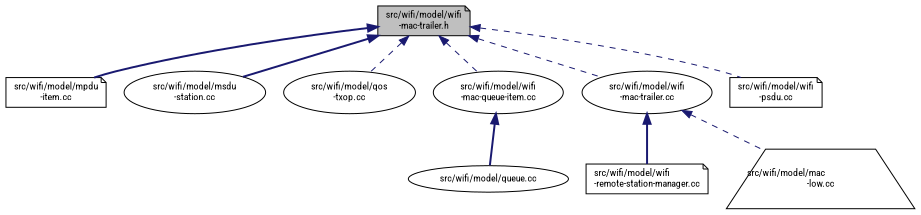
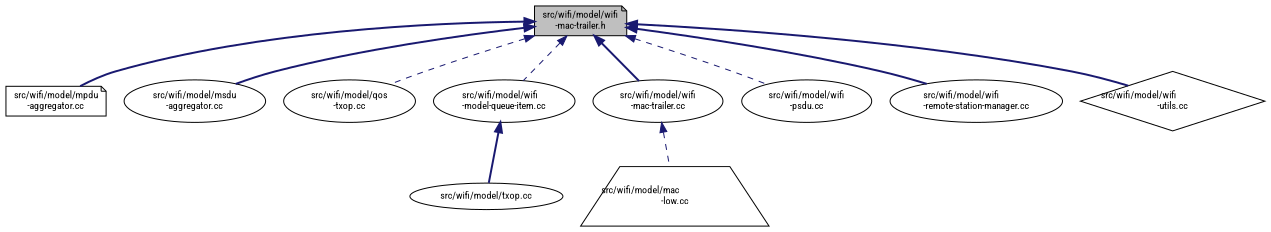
  digraph {
    fontname="Roboto Condensed"
    node [color=black fillcolor=white fontname="Roboto Condensed" fontsize=10 shape=ellipse style=filled]
    edge [color=midnightblue dir=back fontname="Roboto Condensed" fontsize=10 labelfontname=Helvetica labelfontsize=10 style=bold]
    n1 [fillcolor=grey75 fontcolor=black height=0.2 label="src/wifi/model/wifi\l-mac-trailer.h" shape=note width=0.4]
-   n2 [height=0.2 label="src/wifi/model/mpdu\l-item.cc" shape=note width=0.4]
-   n3 [height=0.2 label="src/wifi/model/msdu\l-station.cc" width=0.4]
+   n2 [height=0.2 label="src/wifi/model/mpdu\l-aggregator.cc" shape=note width=0.4]
+   n3 [height=0.2 label="src/wifi/model/msdu\l-aggregator.cc" width=0.4]
    n4 [height=0.2 label="src/wifi/model/qos\l-txop.cc" width=0.4]
-   n5 [height=0.2 label="src/wifi/model/wifi\l-mac-queue-item.cc" width=0.4]
+   n5 [height=0.2 label="src/wifi/model/wifi\l-model-queue-item.cc" width=0.4]
    n6 [height=0.2 label="src/wifi/model/wifi\l-mac-trailer.cc" width=0.4]
-   n7 [height=0.2 label="src/wifi/model/wifi\l-psdu.cc" shape=note width=0.4]
-   n8 [height=0.2 label="src/wifi/model/wifi\l-remote-station-manager.cc" shape=note width=0.4]
+   n7 [height=0.2 label="src/wifi/model/wifi\l-psdu.cc" width=0.4]
+   n8 [height=0.2 label="src/wifi/model/wifi\l-remote-station-manager.cc" width=0.4]
+   n9 [height=0.2 label="src/wifi/model/wifi\l-utils.cc" shape=diamond width=0.4]
    n10 [height=0.2 label="src/wifi/model/mac\l-low.cc" shape=trapezium width=0.4]
-   n11 [height=0.2 label="src/wifi/model/queue.cc" width=0.4]
+   n11 [height=0.2 label="src/wifi/model/txop.cc" width=0.4]
    n1 -> n2
    n1 -> n3
    n1 -> n4 [style=dashed]
    n1 -> n5 [style=dashed]
-   n1 -> n6 [style=dashed]
+   n1 -> n6
    n1 -> n7 [style=dashed]
-   n6 -> n8
+   n1 -> n8
+   n1 -> n9
    n5 -> n11
    n6 -> n10 [style=dashed]
  }
